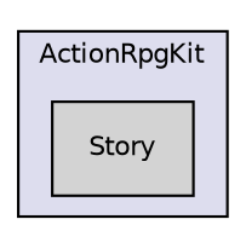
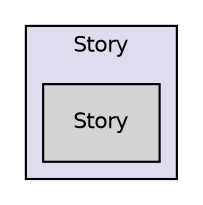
  digraph {
    compound=true
    rankdir=LR
    n1 [fillcolor=lightgrey fontname=Helvetica fontsize=10 label=Story pencolor=black shape=box style=filled]
    subgraph cluster_1 {
      bgcolor="#ddddee"
      fontname=Helvetica
      fontsize=10
-     label=ActionRpgKit
+     label=Story
      pencolor=black
      n1
    }
  }
